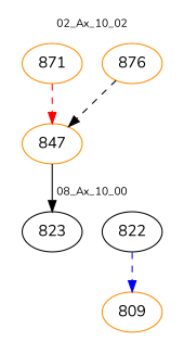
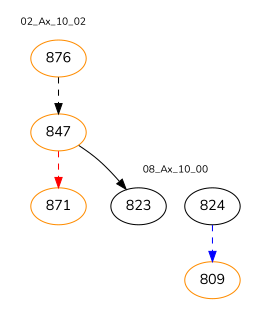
  digraph {
    fontname=Nunito
    node [color=darkorange fontname=Nunito]
    edge [color=black fontname=Nunito style=dashed]
    n1 [label=876]
    n2 [label=847]
    n3 [label=871]
-   n4 [color=black label=822]
+   n4 [color=black label=824]
    n5 [label=809]
    n6 [color=black label=823]
    subgraph cluster_1 {
      color=white
      fontsize=10
      label="02_Ax_10_02"
      n1
      n2
      n3
    }
    subgraph cluster_2 {
      color=white
      fontsize=10
      label="08_Ax_10_00"
      n4
      n5
      n6
    }
    n1 -> n2
-   n3 -> n2 [color=red]
+   n2 -> n3 [color=red]
    n2 -> n6 [style=solid]
    n4 -> n5 [color=blue]
  }
